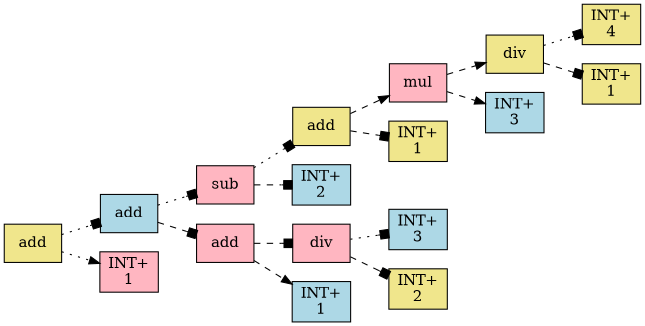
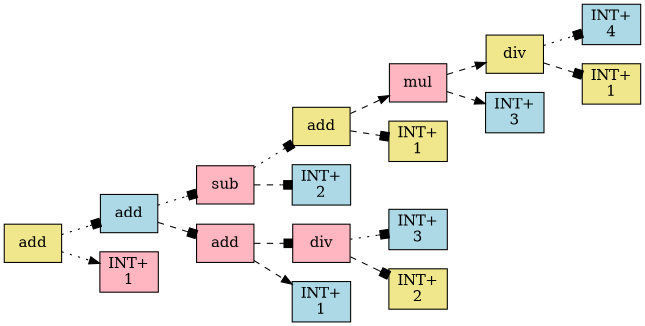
  digraph {
    rankdir=LR
    node [shape=box style=filled fillcolor=khaki]
    edge [style=dashed arrowhead=box]
    n1 [label=add]
    n2 [label=add fillcolor=lightblue]
    n3 [label="INT+\n1" fillcolor=lightpink]
    n4 [label=sub fillcolor=lightpink]
    n5 [label=add fillcolor=lightpink]
    n6 [label=add]
    n7 [label="INT+\n2" fillcolor=lightblue]
    n8 [label=mul fillcolor=lightpink]
    n9 [label="INT+\n1"]
    n10 [label=div]
    n11 [label="INT+\n3" fillcolor=lightblue]
-   n12 [label="INT+\n4"]
+   n12 [label="INT+\n4" fillcolor=lightblue]
    n13 [label="INT+\n1"]
    n14 [label=div fillcolor=lightpink]
    n15 [label="INT+\n1" fillcolor=lightblue]
    n16 [label="INT+\n3" fillcolor=lightblue]
    n17 [label="INT+\n2"]
    n1 -> n2 [style=dotted]
    n1 -> n3 [style=dotted arrowhead=normal]
    n2 -> n4 [style=dotted]
    n2 -> n5
    n4 -> n6 [style=dotted]
    n4 -> n7
    n5 -> n14
    n5 -> n15 [arrowhead=normal]
    n6 -> n8 [arrowhead=normal]
    n6 -> n9
    n8 -> n10 [arrowhead=normal]
    n8 -> n11 [arrowhead=normal]
    n10 -> n12 [style=dotted]
    n10 -> n13
    n14 -> n16 [style=dotted]
    n14 -> n17
  }
